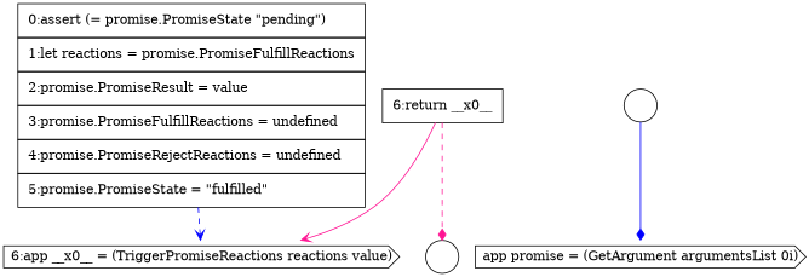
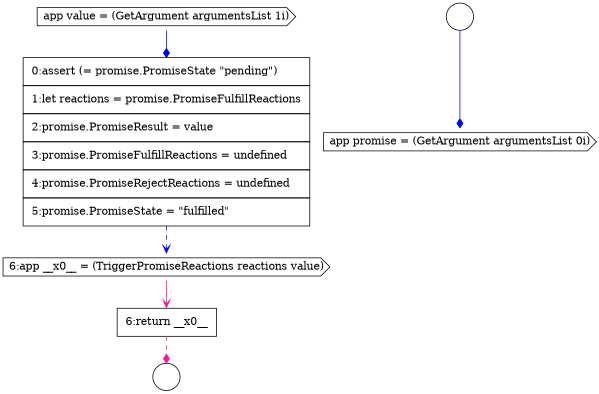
  digraph {
    node [color=black fillcolor=white shape=cds style=filled]
    edge [arrowhead=diamond color=blue style=solid]
+   n1 [label=<<font color="black">app value = (GetArgument argumentsList 1i)</font>>]
    n2 [label=<<font color="black">     <table border="0" cellborder="1" cellspacing="0" cellpadding="10">       <tr><td align="left">0:assert (= promise.PromiseState &quot;pending&quot;)</td></tr>       <tr><td align="left">1:let reactions = promise.PromiseFulfillReactions</td></tr>       <tr><td align="left">2:promise.PromiseResult = value</td></tr>       <tr><td align="left">3:promise.PromiseFulfillReactions = undefined</td></tr>       <tr><td align="left">4:promise.PromiseRejectReactions = undefined</td></tr>       <tr><td align="left">5:promise.PromiseState = &quot;fulfilled&quot;</td></tr>     </table>   </font>> margin=0 shape=none]
    n3 [label=<<font color="black">6:app __x0__ = (TriggerPromiseReactions reactions value)</font>>]
    n4 [label=<<font color="black">     <table border="0" cellborder="1" cellspacing="0" cellpadding="10">       <tr><td align="left">6:return __x0__</td></tr>     </table>   </font>> margin=0 shape=none]
    n5 [label=" " shape=circle]
    n6 [label=" " shape=circle]
    n7 [label=<<font color="black">app promise = (GetArgument argumentsList 0i)</font>>]
+   n1 -> n2
    n2 -> n3 [arrowhead=vee style=dashed]
-   n4 -> n3 [arrowhead=vee color=deeppink]
+   n3 -> n4 [arrowhead=vee color=deeppink]
    n4 -> n5 [color=deeppink style=dashed]
    n6 -> n7
  }
